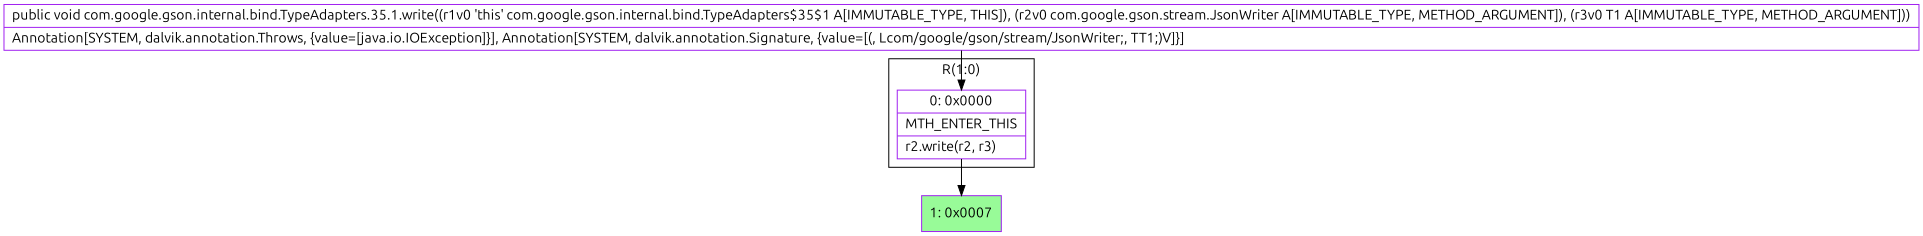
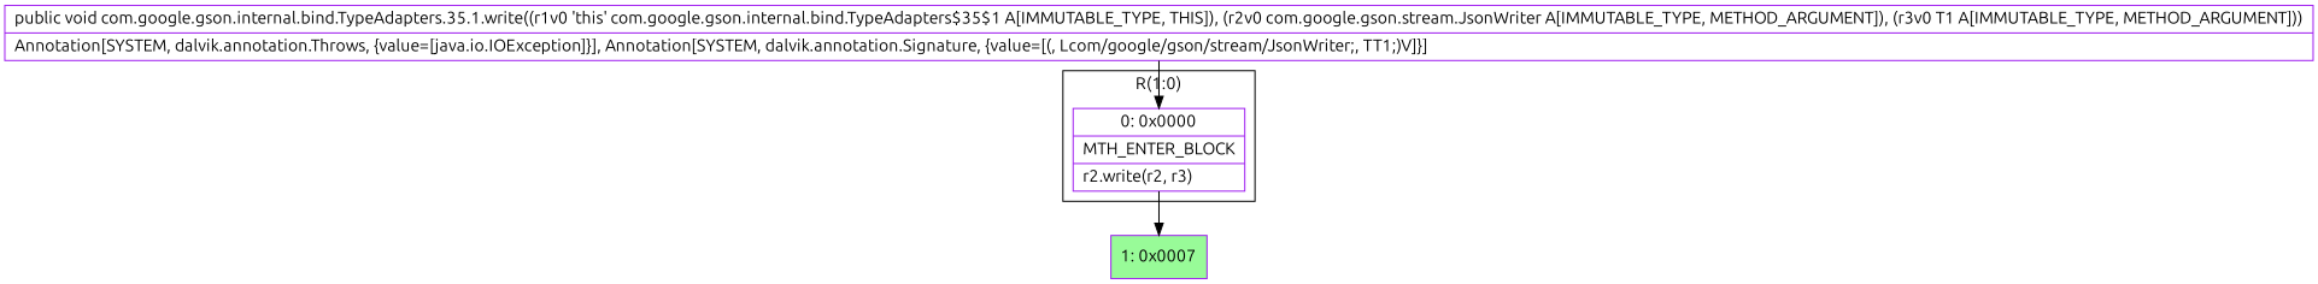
  digraph {
    fontname=Ubuntu
    node [color=purple shape=record style=filled fillcolor=white fontname=Ubuntu]
    edge [fontname=Ubuntu]
-   n1 [label="{0\:\ 0x0000|MTH_ENTER_THIS\l|r2.write(r2, r3)\l}"]
+   n1 [label="{0\:\ 0x0000|MTH_ENTER_BLOCK\l|r2.write(r2, r3)\l}"]
    n2 [label="{1\:\ 0x0007}" fillcolor=palegreen]
    n3 [label="{public void com.google.gson.internal.bind.TypeAdapters.35.1.write((r1v0 'this' com.google.gson.internal.bind.TypeAdapters$35$1 A[IMMUTABLE_TYPE, THIS]), (r2v0 com.google.gson.stream.JsonWriter A[IMMUTABLE_TYPE, METHOD_ARGUMENT]), (r3v0 T1 A[IMMUTABLE_TYPE, METHOD_ARGUMENT]))  | Annotation[SYSTEM, dalvik.annotation.Throws, \{value=[java.io.IOException]\}], Annotation[SYSTEM, dalvik.annotation.Signature, \{value=[(, Lcom\/google\/gson\/stream\/JsonWriter;, TT1;)V]\}]\l}"]
    subgraph cluster_1 {
      label="R(1:0)"
      n1
    }
    n1 -> n2
    n3 -> n1
  }
